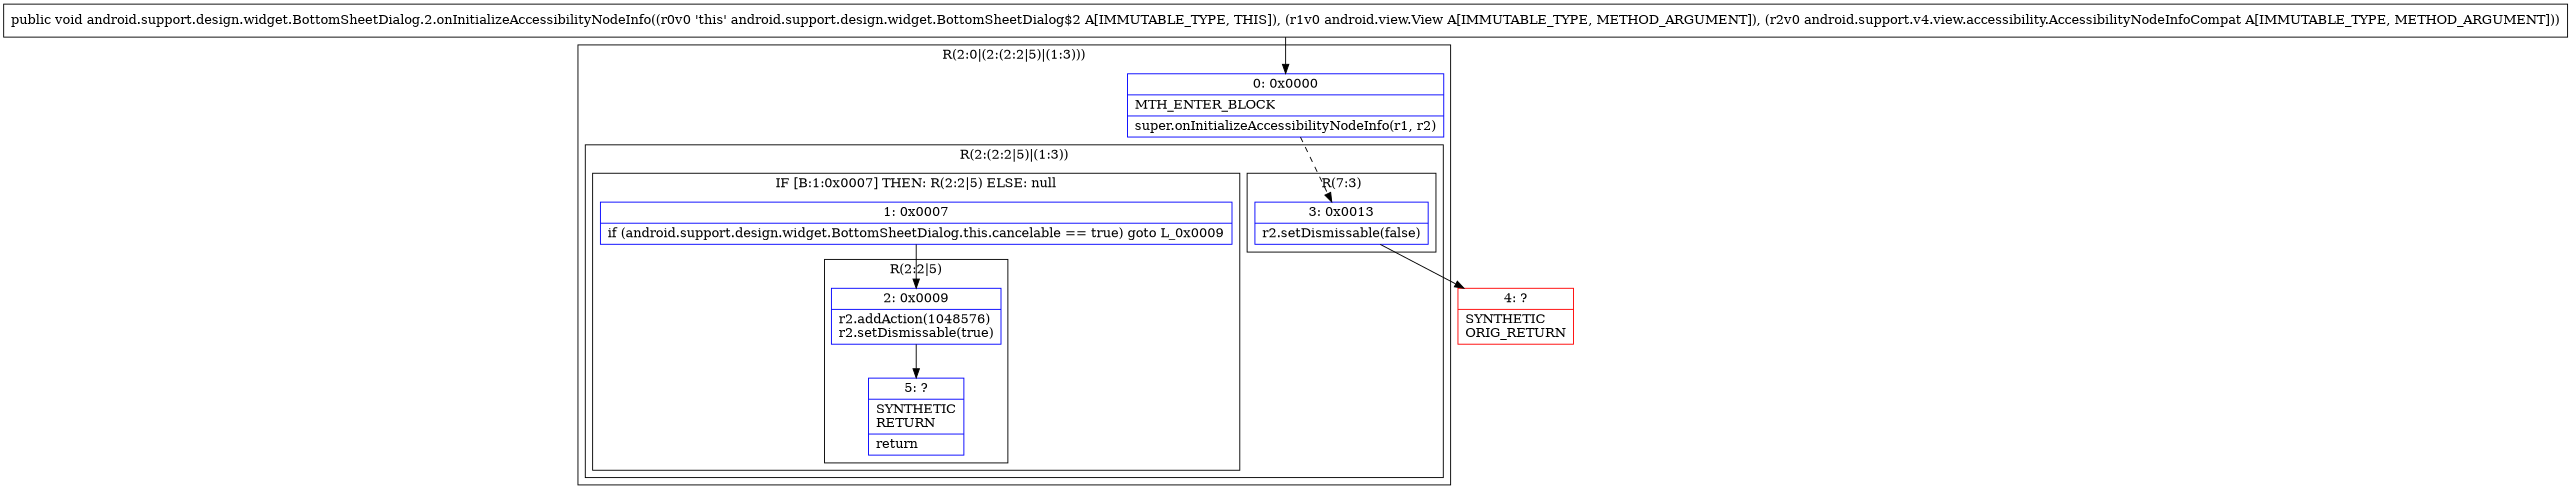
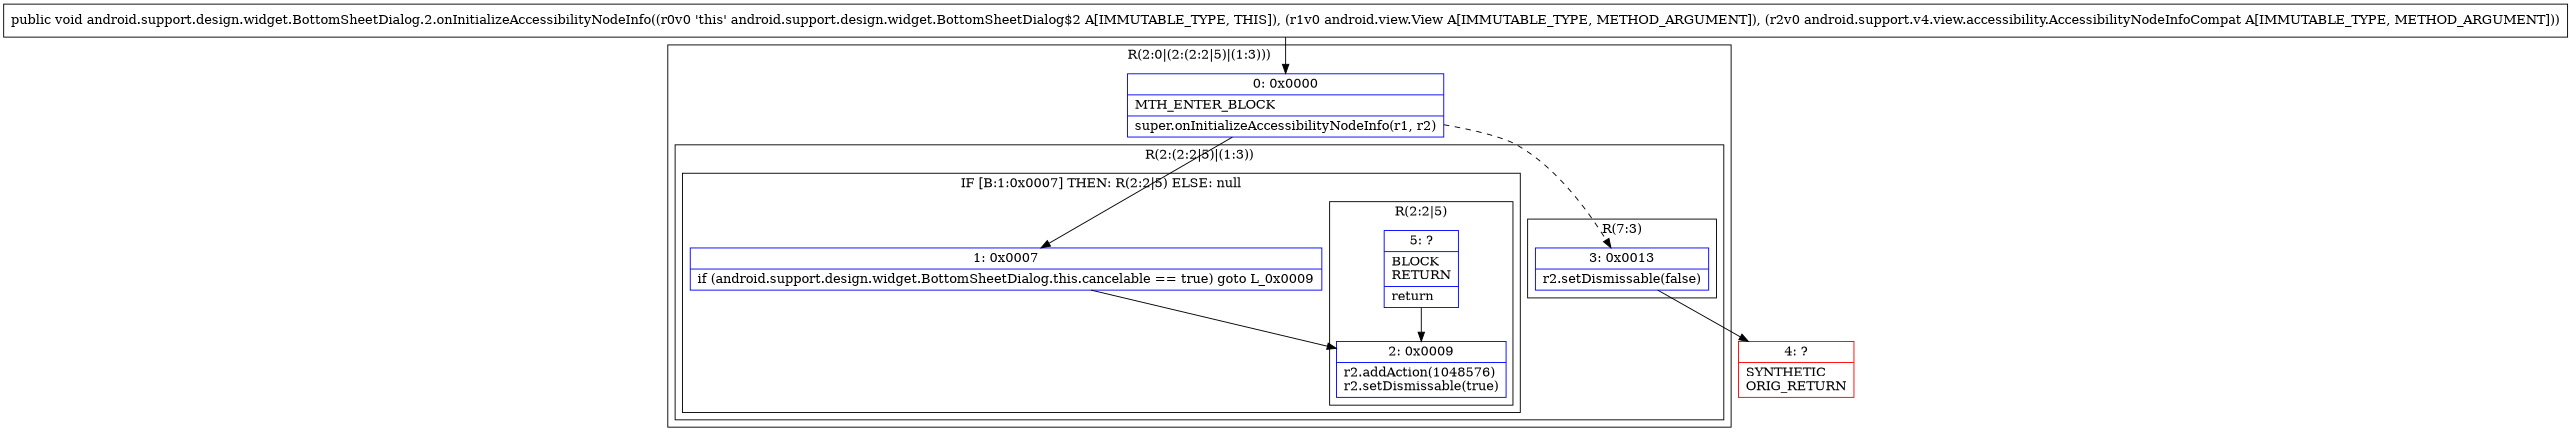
  digraph {
    node [color=blue shape=record]
    n1 [label="{2\:\ 0x0009|r2.addAction(1048576)\lr2.setDismissable(true)\l}"]
-   n2 [label="{5\:\ ?|SYNTHETIC\lRETURN\l|return\l}"]
+   n2 [label="{5\:\ ?|BLOCK\lRETURN\l|return\l}"]
    n3 [label="{1\:\ 0x0007|if (android.support.design.widget.BottomSheetDialog.this.cancelable == true) goto L_0x0009\l}"]
    n4 [label="{3\:\ 0x0013|r2.setDismissable(false)\l}"]
    n5 [label="{0\:\ 0x0000|MTH_ENTER_BLOCK\l|super.onInitializeAccessibilityNodeInfo(r1, r2)\l}"]
    n6 [color=red label="{4\:\ ?|SYNTHETIC\lORIG_RETURN\l}"]
    n7 [label="{public void android.support.design.widget.BottomSheetDialog.2.onInitializeAccessibilityNodeInfo((r0v0 'this' android.support.design.widget.BottomSheetDialog$2 A[IMMUTABLE_TYPE, THIS]), (r1v0 android.view.View A[IMMUTABLE_TYPE, METHOD_ARGUMENT]), (r2v0 android.support.v4.view.accessibility.AccessibilityNodeInfoCompat A[IMMUTABLE_TYPE, METHOD_ARGUMENT])) }" color=""]
    subgraph cluster_1 {
      label="R(2:0|(2:(2:2|5)|(1:3)))"
      n5
      subgraph cluster_2 {
        label="R(2:(2:2|5)|(1:3))"
        subgraph cluster_3 {
          label="IF [B:1:0x0007] THEN: R(2:2|5) ELSE: null"
          n3
          subgraph cluster_4 {
            label="R(2:2|5)"
            n1
            n2
          }
        }
        subgraph cluster_5 {
          label="R(7:3)"
          n4
        }
      }
    }
-   n1 -> n2
+   n2 -> n1
    n3 -> n1
    n4 -> n6
+   n5 -> n3
    n5 -> n4 [style=dashed]
    n7 -> n5
  }
